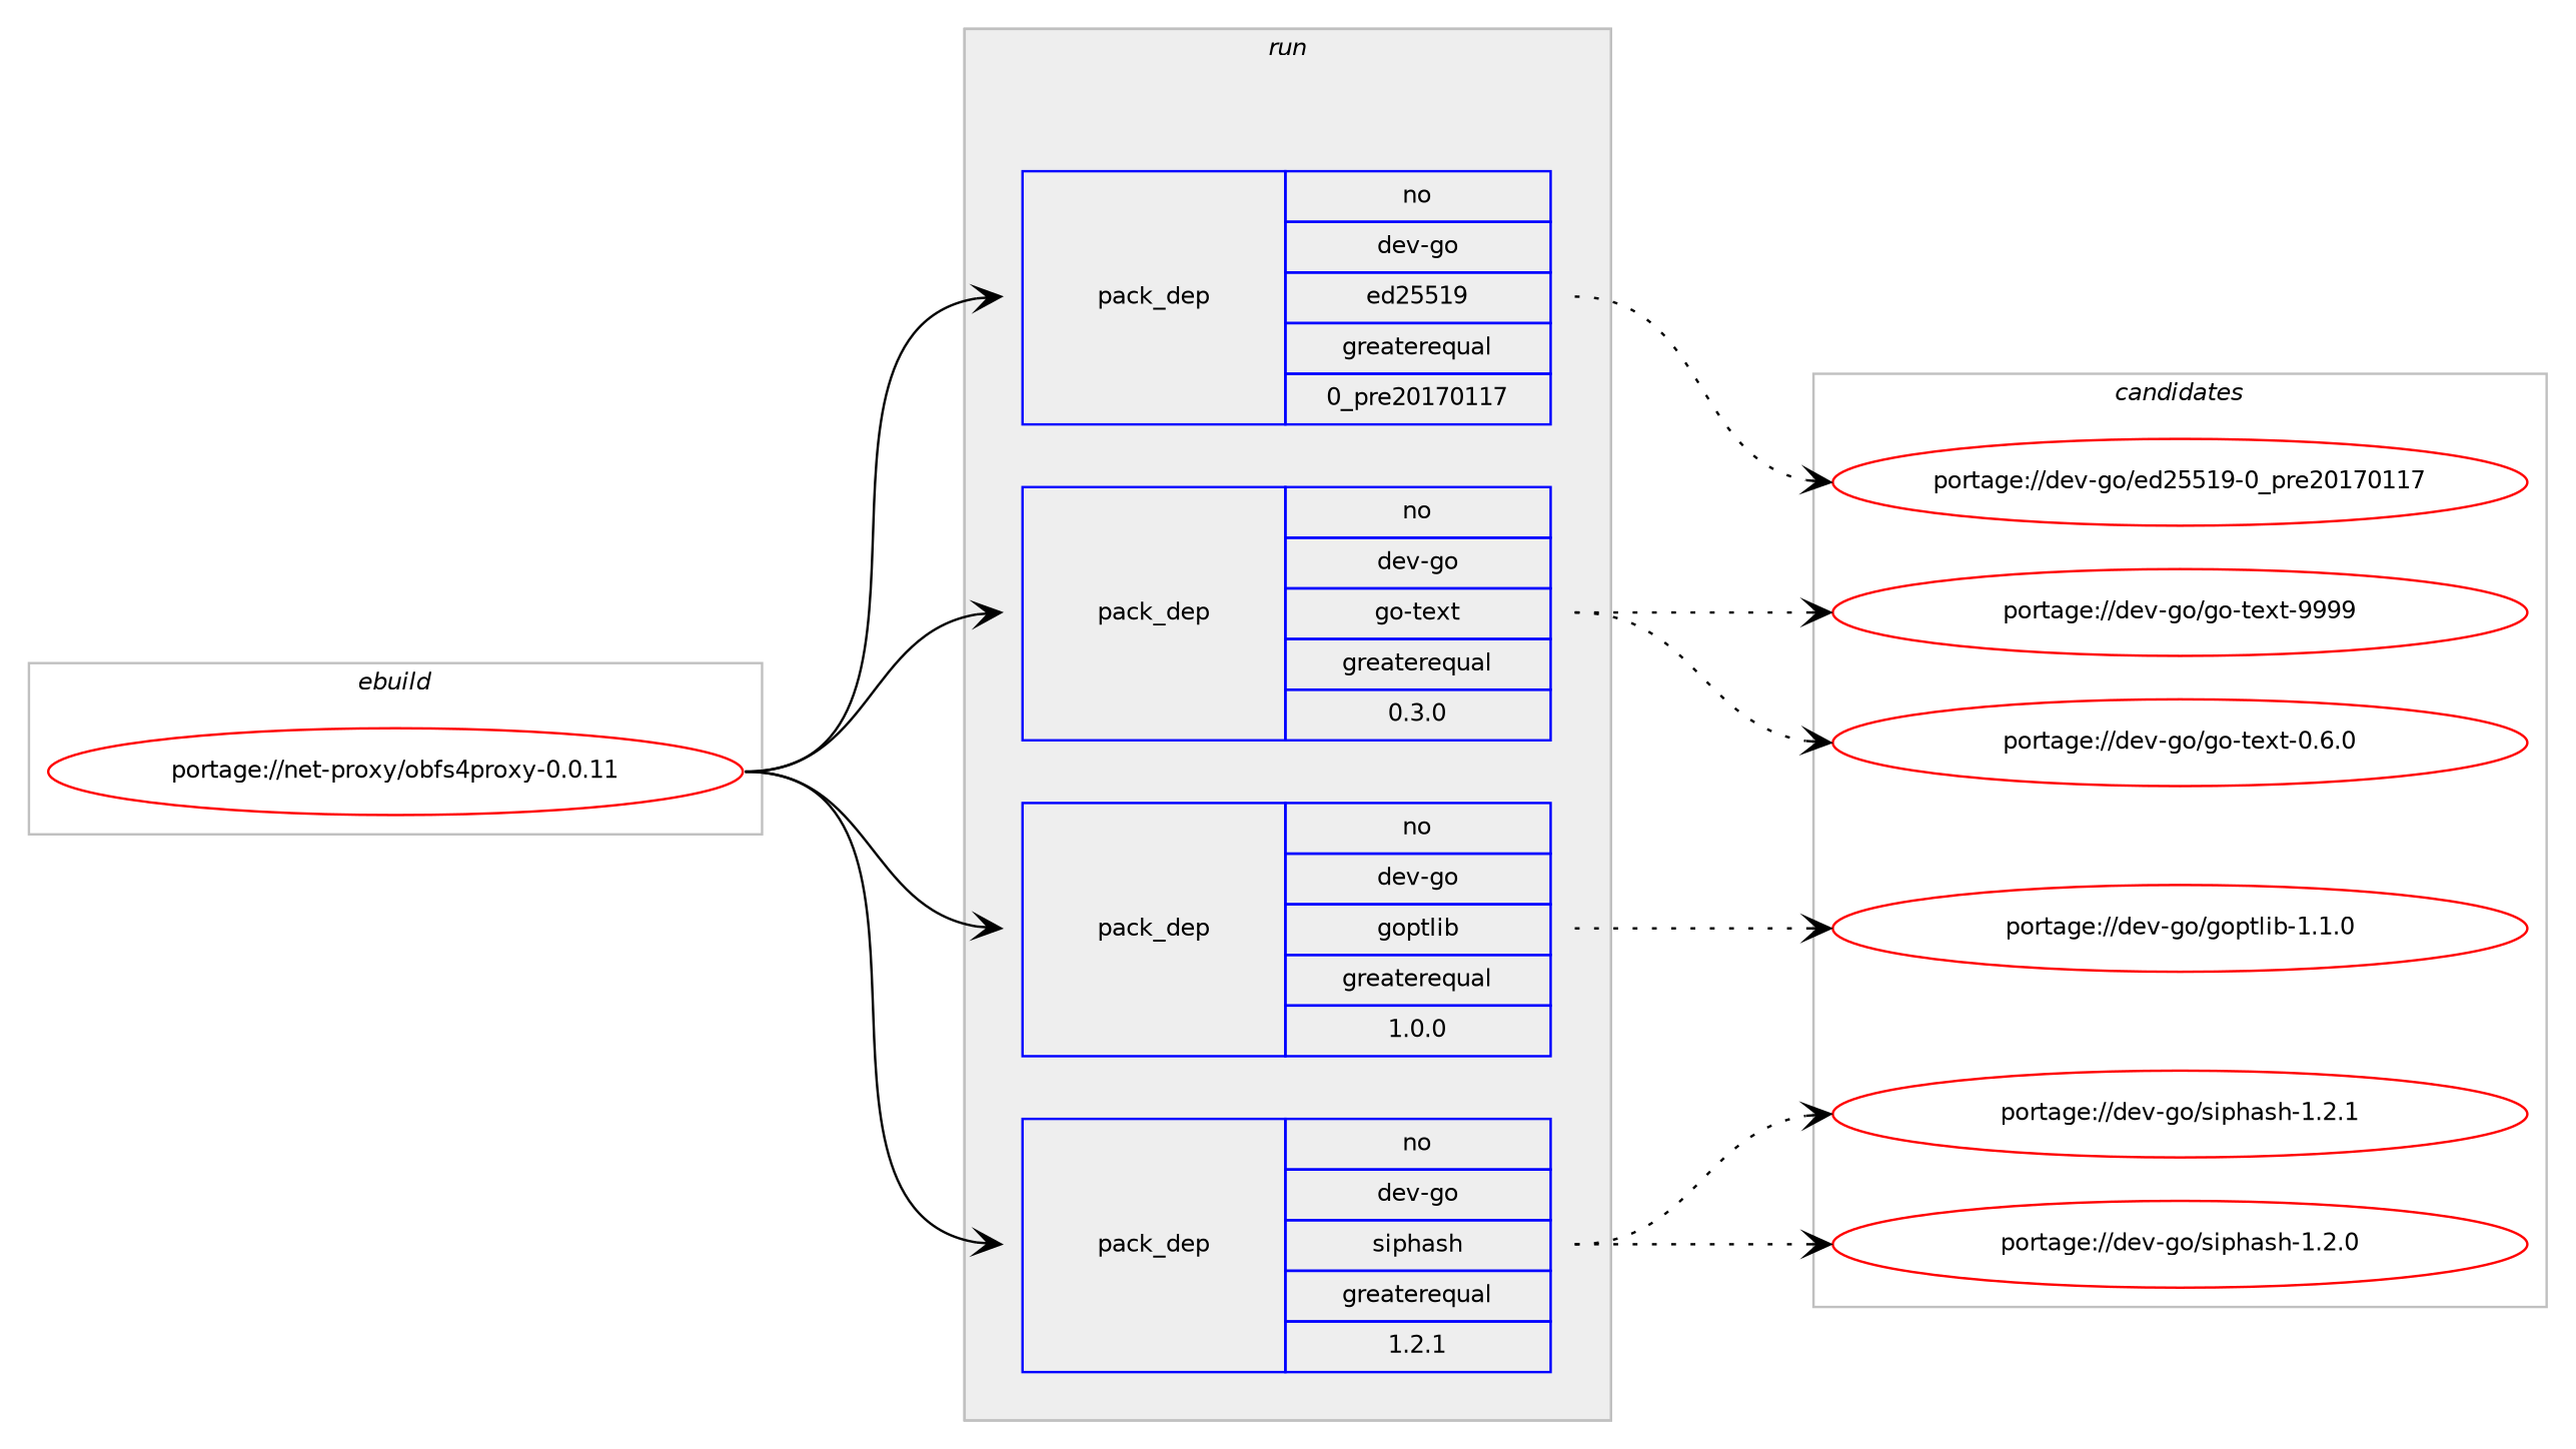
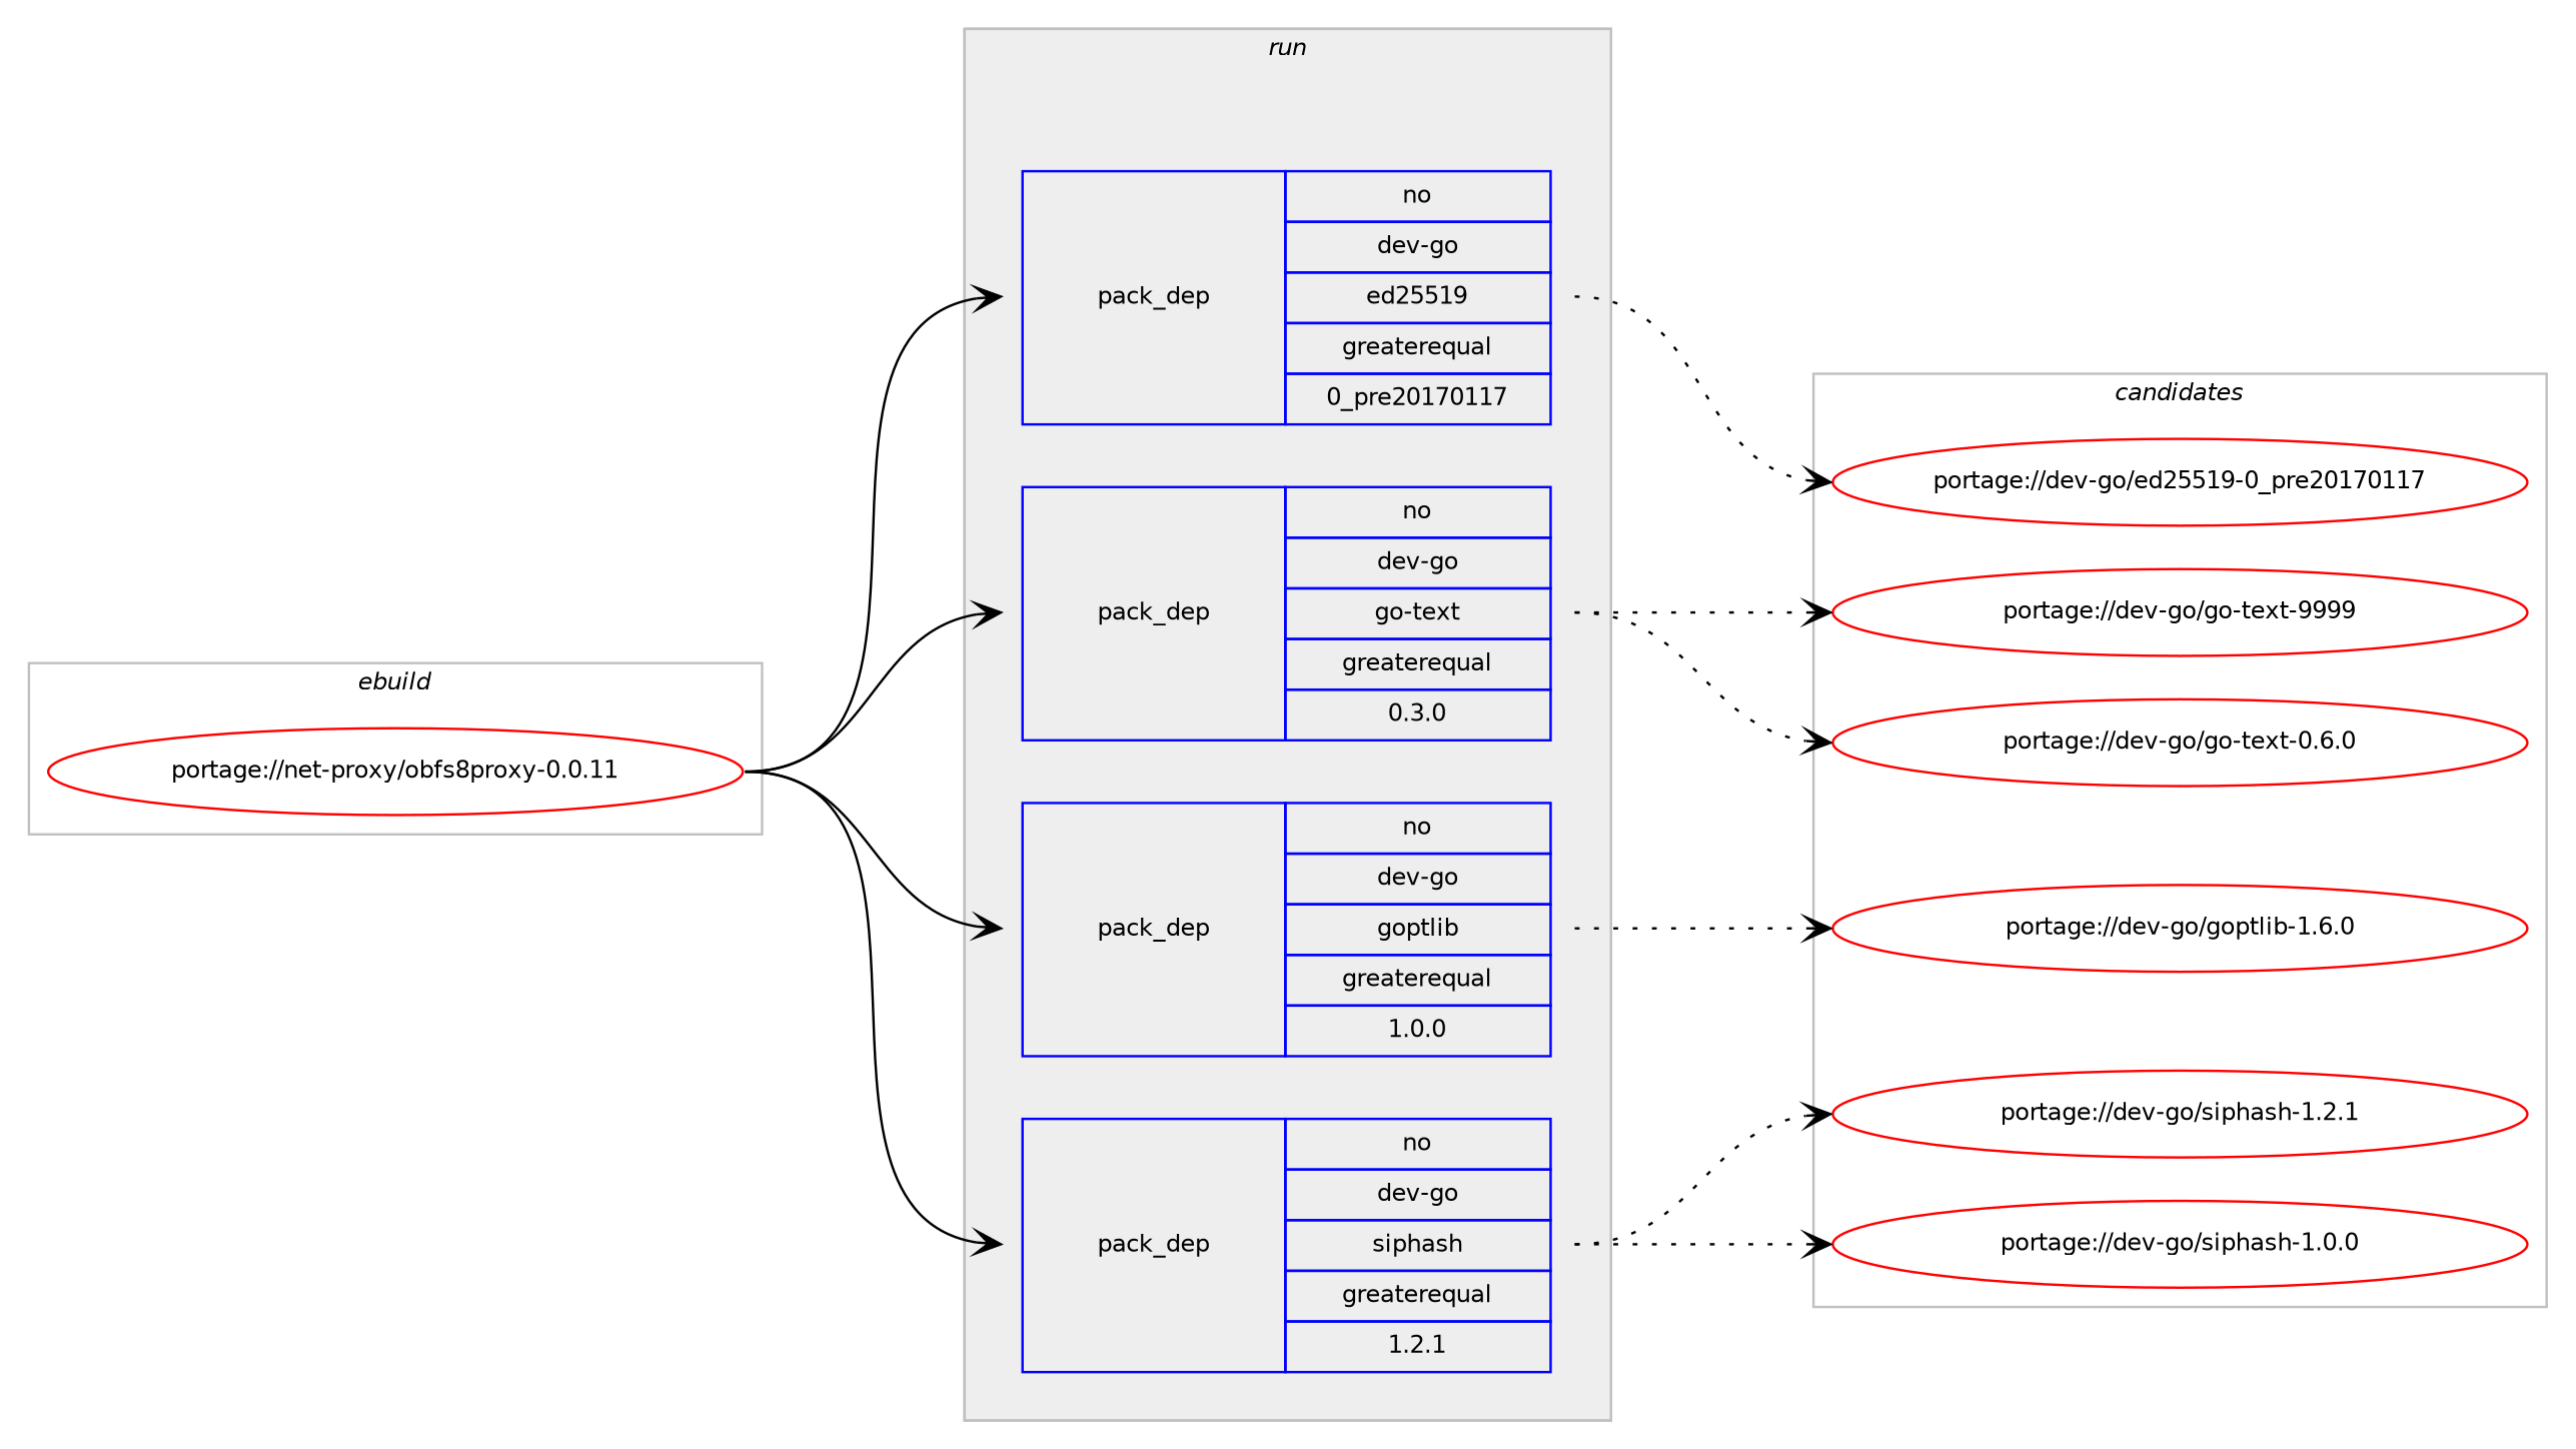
  digraph {
    compound=true
    concentrate=true
    fontname=Helvetica
    fontsize=10
    newrank=true
    rankdir=LR
    ranksep=1.5
    node [color=red fontname=Helvetica fontsize=10]
    edge [arrowhead=vee headport=w style=dotted tailport=e weight=100]
-   n1 [label="portage://net-proxy/obfs4proxy-0.0.11" width=4]
+   n1 [label="portage://net-proxy/obfs8proxy-0.0.11" width=4]
    n2 [color=blue label=<<TABLE BORDER="0" CELLBORDER="1" CELLSPACING="0" CELLPADDING="4" WIDTH="220"><TR><TD ROWSPAN="6" CELLPADDING="30">pack_dep</TD></TR><TR><TD WIDTH="110">no</TD></TR><TR><TD>dev-go</TD></TR><TR><TD>ed25519</TD></TR><TR><TD>greaterequal</TD></TR><TR><TD>0_pre20170117</TD></TR></TABLE>> shape=none]
    n3 [color=blue label=<<TABLE BORDER="0" CELLBORDER="1" CELLSPACING="0" CELLPADDING="4" WIDTH="220"><TR><TD ROWSPAN="6" CELLPADDING="30">pack_dep</TD></TR><TR><TD WIDTH="110">no</TD></TR><TR><TD>dev-go</TD></TR><TR><TD>go-text</TD></TR><TR><TD>greaterequal</TD></TR><TR><TD>0.3.0</TD></TR></TABLE>> shape=none]
    n4 [color=blue label=<<TABLE BORDER="0" CELLBORDER="1" CELLSPACING="0" CELLPADDING="4" WIDTH="220"><TR><TD ROWSPAN="6" CELLPADDING="30">pack_dep</TD></TR><TR><TD WIDTH="110">no</TD></TR><TR><TD>dev-go</TD></TR><TR><TD>goptlib</TD></TR><TR><TD>greaterequal</TD></TR><TR><TD>1.0.0</TD></TR></TABLE>> shape=none]
    n5 [color=blue label=<<TABLE BORDER="0" CELLBORDER="1" CELLSPACING="0" CELLPADDING="4" WIDTH="220"><TR><TD ROWSPAN="6" CELLPADDING="30">pack_dep</TD></TR><TR><TD WIDTH="110">no</TD></TR><TR><TD>dev-go</TD></TR><TR><TD>siphash</TD></TR><TR><TD>greaterequal</TD></TR><TR><TD>1.2.1</TD></TR></TABLE>> shape=none]
    n6 [label="portage://dev-go/ed25519-0_pre20170117" width=4]
    n7 [label="portage://dev-go/go-text-9999" width=4]
    n8 [label="portage://dev-go/go-text-0.6.0" width=4]
-   n9 [label="portage://dev-go/goptlib-1.1.0" width=4]
+   n9 [label="portage://dev-go/goptlib-1.6.0" width=4]
    n10 [label="portage://dev-go/siphash-1.2.1" width=4]
-   n11 [label="portage://dev-go/siphash-1.2.0" width=4]
+   n11 [label="portage://dev-go/siphash-1.0.0" width=4]
    subgraph cluster_1 {
      color=gray
      label=<<i>ebuild</i>>
      rank=same
      n1
    }
    subgraph cluster_2 {
      color=gray
      label=<<i>dependencies</i>>
      subgraph cluster_3 {
        color=gray
        fillcolor="#eeeeee"
        label=<<i>compile</i>>
        style=filled
        subgraph sub_4 {
          color=gray
          fillcolor="#eeeeee"
          label=<<i>compile</i>>
          style=filled
          n2
        }
        subgraph sub_5 {
          color=gray
          fillcolor="#eeeeee"
          label=<<i>compile</i>>
          style=filled
          n3
        }
        subgraph sub_6 {
          color=gray
          fillcolor="#eeeeee"
          label=<<i>compile</i>>
          style=filled
          n4
        }
        subgraph sub_7 {
          color=gray
          fillcolor="#eeeeee"
          label=<<i>compile</i>>
          style=filled
          n5
        }
      }
      subgraph cluster_8 {
        color=gray
        fillcolor="#eeeeee"
        label=<<i>compile and run</i>>
        style=filled
      }
      subgraph cluster_9 {
        color=gray
        fillcolor="#eeeeee"
        label=<<i>run</i>>
        style=filled
      }
    }
    subgraph cluster_10 {
      color=gray
      label=<<i>candidates</i>>
      rank=same
      subgraph sub_11 {
        color=black
        label=<<i>candidates</i>>
        nodesep=1
        rank=same
        n6
      }
      subgraph sub_12 {
        color=black
        label=<<i>candidates</i>>
        nodesep=1
        rank=same
        n7
        n8
      }
      subgraph sub_13 {
        color=black
        label=<<i>candidates</i>>
        nodesep=1
        rank=same
        n9
      }
      subgraph sub_14 {
        color=black
        label=<<i>candidates</i>>
        nodesep=1
        rank=same
        n10
        n11
      }
    }
    n1 -> n2 [style=solid weight=20]
    n1 -> n3 [style=solid weight=20]
    n1 -> n4 [style=solid weight=20]
    n1 -> n5 [style=solid weight=20]
    n2 -> n6
    n3 -> n7
    n3 -> n8
    n4 -> n9
    n5 -> n10
    n5 -> n11
  }
